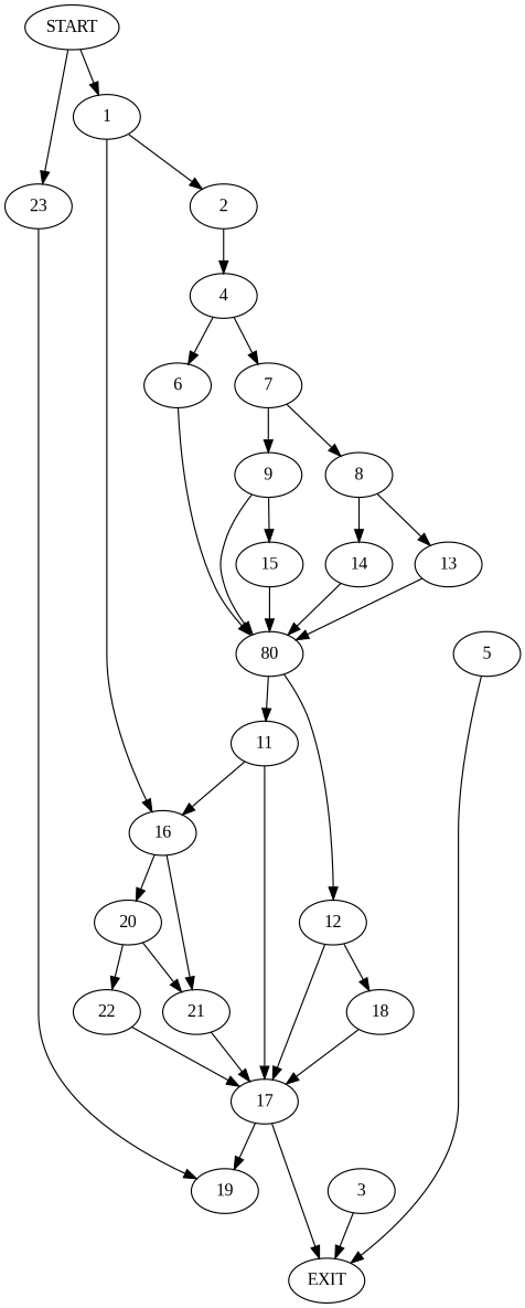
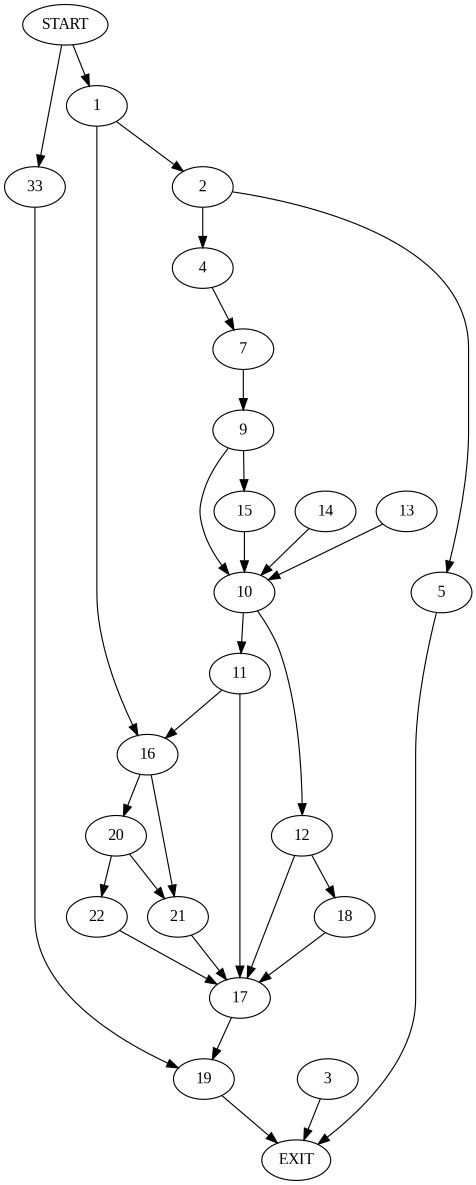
  digraph {
    fontname="Liberation Serif"
    node [fontname="Liberation Serif"]
    edge [fontname="Liberation Serif"]
    n1 [label=START]
    1
-   23
+   23 [label=33]
    2
    16
    19
    n7 [label=EXIT]
    4
    5
    3
-   6
    7
-   10 [label=80]
-   8
+   10
    9
    11
    12
    13
    14
    15
    17
    18
    20
    21
    22
    n1 -> 1
    n1 -> 23
    1 -> 2
    1 -> 16
    23 -> 19
    2 -> 4
+   2 -> 5
    16 -> 20
    16 -> 21
-   17 -> n7
-   4 -> 6
+   19 -> n7
    4 -> 7
    5 -> n7
    3 -> n7
-   6 -> 10
-   7 -> 8
    7 -> 9
    10 -> 11
    10 -> 12
-   8 -> 13
-   8 -> 14
    9 -> 10
    9 -> 15
    11 -> 16
    11 -> 17
    12 -> 17
    12 -> 18
    13 -> 10
    14 -> 10
    15 -> 10
    17 -> 19
    18 -> 17
    20 -> 21
    20 -> 22
    21 -> 17
    22 -> 17
  }
